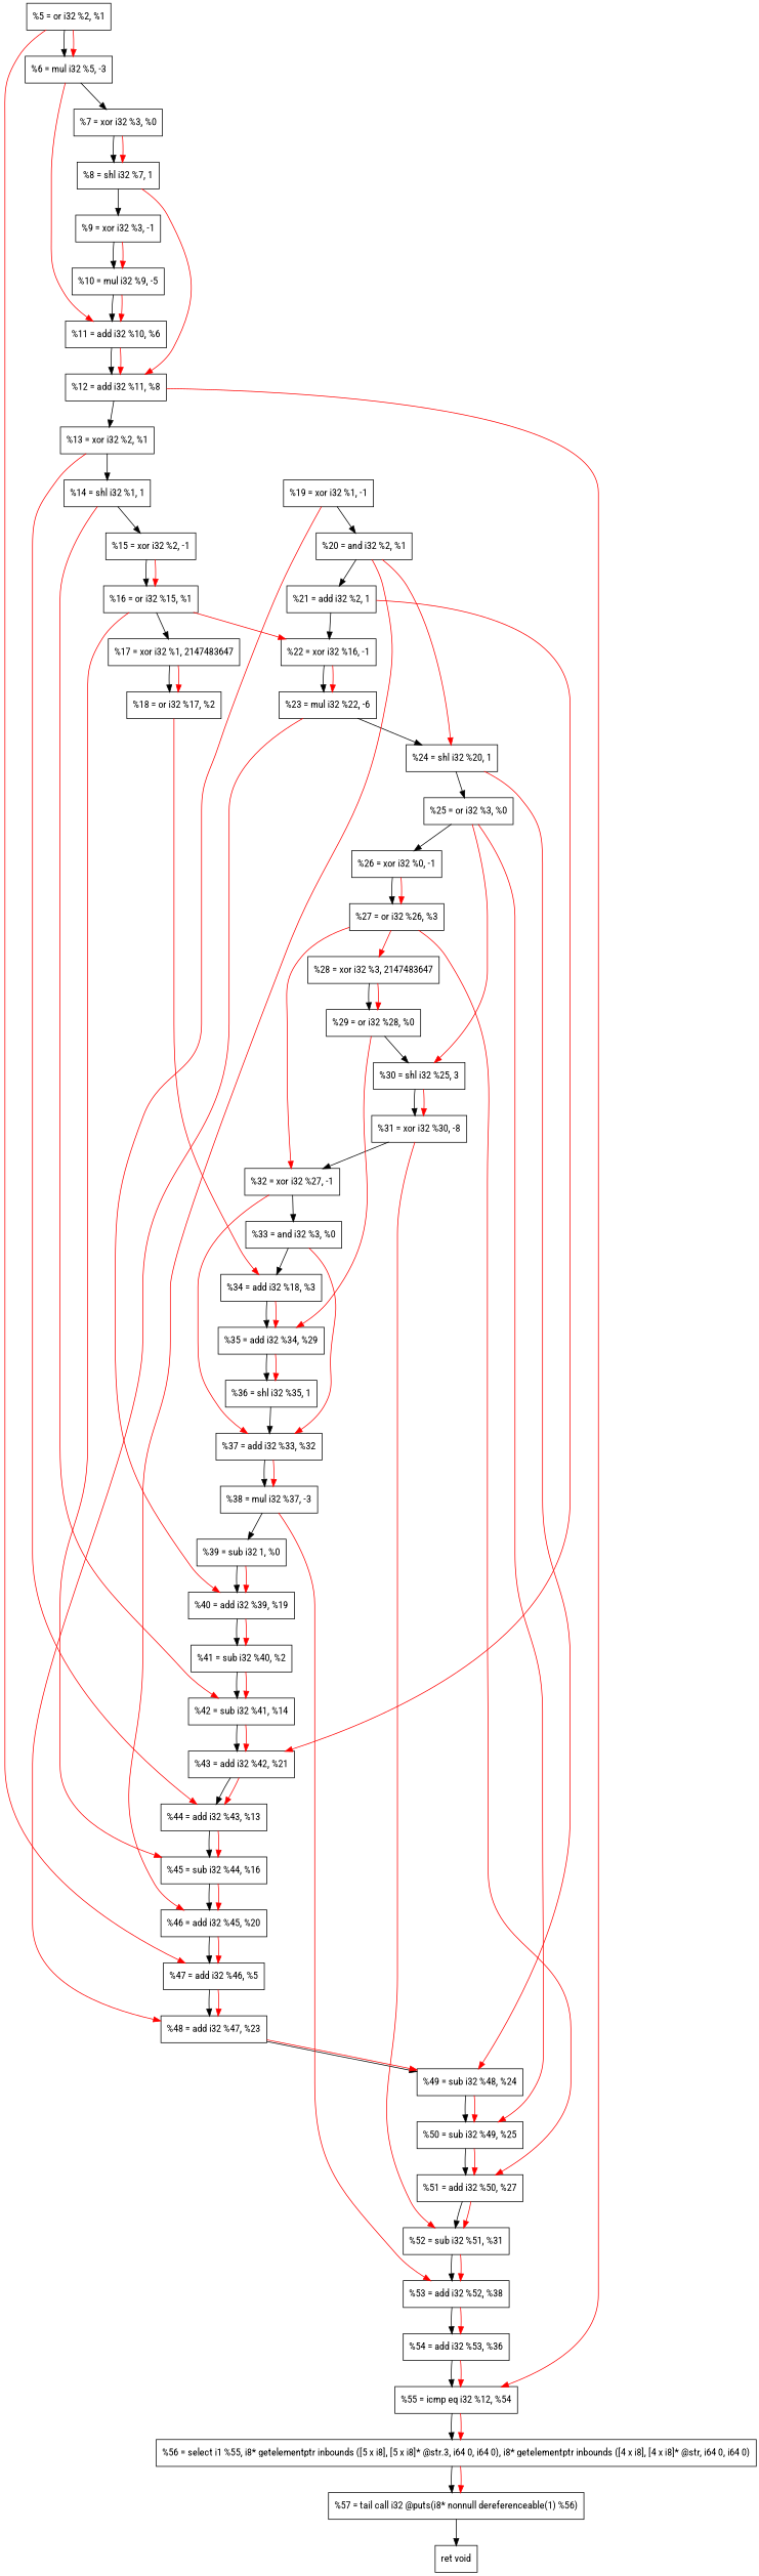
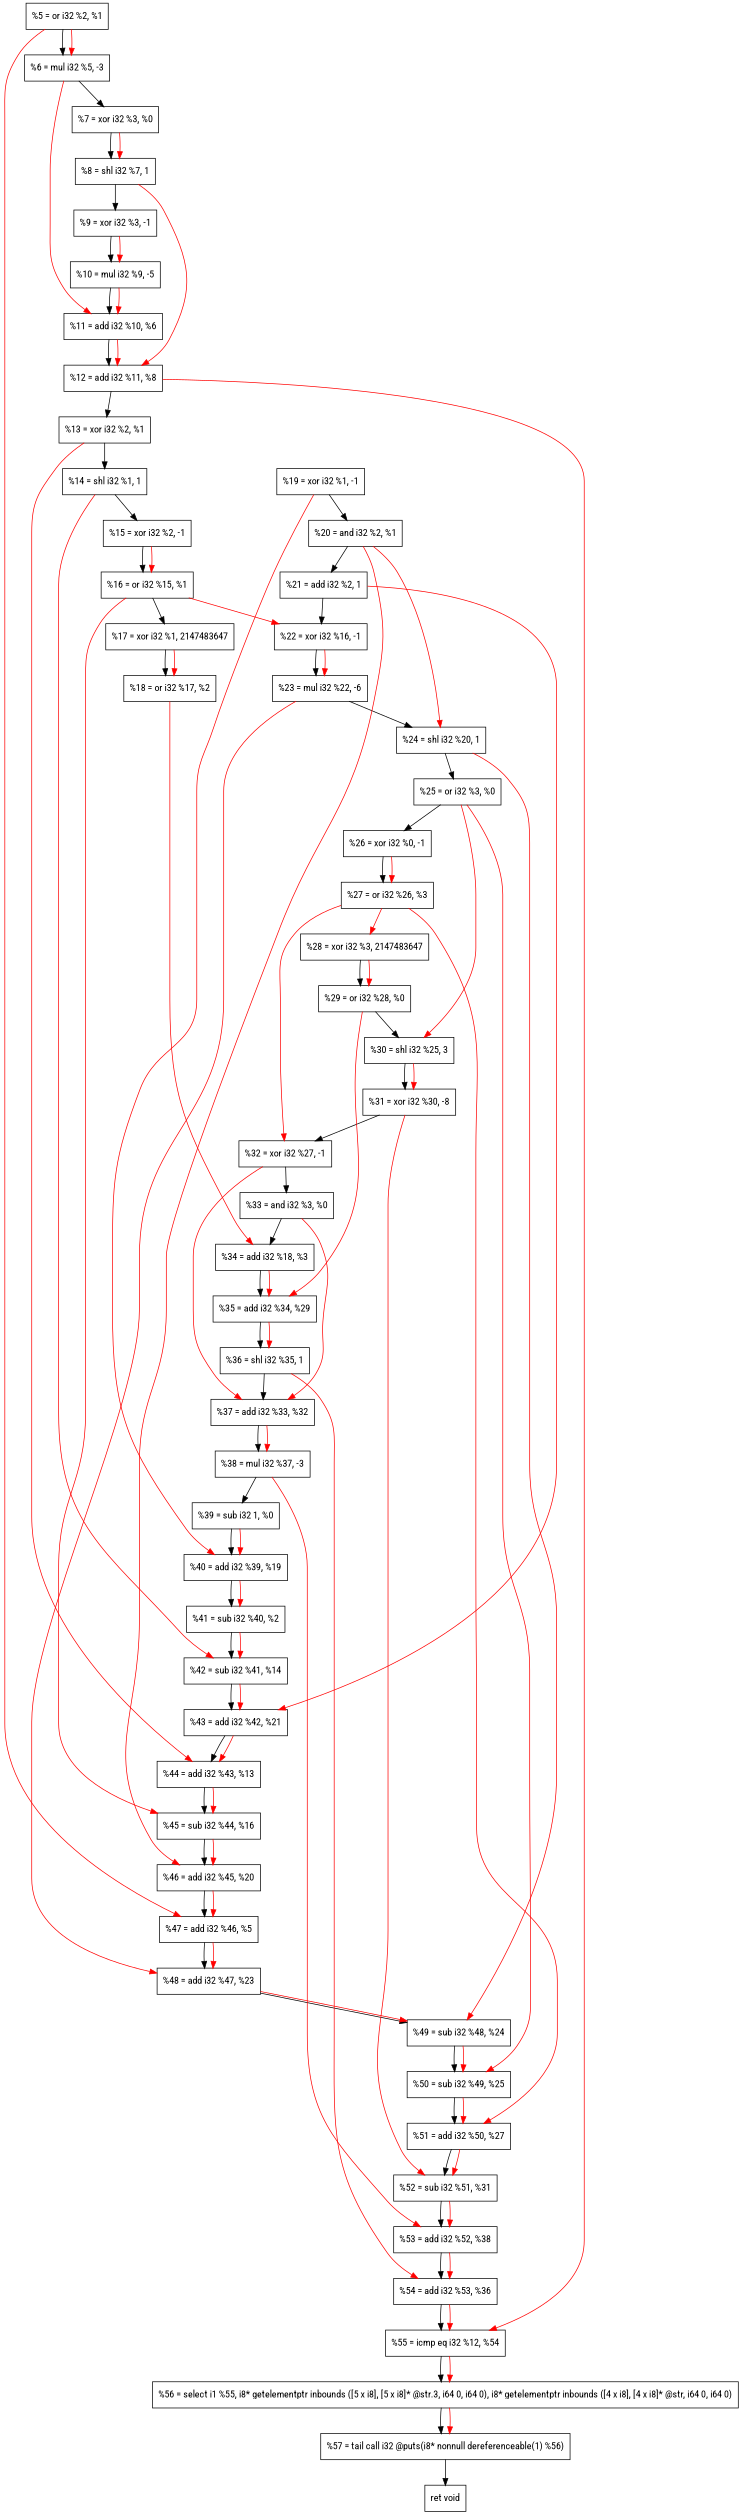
  digraph {
    fontname="Roboto Condensed"
    node [fontname="Roboto Condensed" shape=record]
    edge [fontname="Roboto Condensed" color=red]
    n1 [label="  %5 = or i32 %2, %1"]
    n2 [label="  %6 = mul i32 %5, -3"]
    n3 [label="  %47 = add i32 %46, %5"]
    n4 [label="  %7 = xor i32 %3, %0"]
    n5 [label="  %11 = add i32 %10, %6"]
    n6 [label="  %48 = add i32 %47, %23"]
    n7 [label="  %8 = shl i32 %7, 1"]
    n8 [label="  %12 = add i32 %11, %8"]
    n9 [label="  %9 = xor i32 %3, -1"]
    n10 [label="  %10 = mul i32 %9, -5"]
    n11 [label="  %13 = xor i32 %2, %1"]
    n12 [label="  %55 = icmp eq i32 %12, %54"]
    n13 [label="  %14 = shl i32 %1, 1"]
    n14 [label="  %44 = add i32 %43, %13"]
    n15 [label="  %56 = select i1 %55, i8* getelementptr inbounds ([5 x i8], [5 x i8]* @str.3, i64 0, i64 0), i8* getelementptr inbounds ([4 x i8], [4 x i8]* @str, i64 0, i64 0)"]
    n16 [label="  %15 = xor i32 %2, -1"]
    n17 [label="  %42 = sub i32 %41, %14"]
    n18 [label="  %45 = sub i32 %44, %16"]
    n19 [label="  %16 = or i32 %15, %1"]
    n20 [label="  %43 = add i32 %42, %21"]
    n21 [label="  %17 = xor i32 %1, 2147483647"]
    n22 [label="  %22 = xor i32 %16, -1"]
    n23 [label="  %18 = or i32 %17, %2"]
    n24 [label="  %23 = mul i32 %22, -6"]
    n25 [label="  %46 = add i32 %45, %20"]
    n26 [label="  %34 = add i32 %18, %3"]
    n27 [label="  %19 = xor i32 %1, -1"]
    n28 [label="  %20 = and i32 %2, %1"]
    n29 [label="  %40 = add i32 %39, %19"]
    n30 [label="  %35 = add i32 %34, %29"]
    n31 [label="  %21 = add i32 %2, 1"]
    n32 [label="  %24 = shl i32 %20, 1"]
    n33 [label="  %41 = sub i32 %40, %2"]
    n34 [label="  %25 = or i32 %3, %0"]
    n35 [label="  %49 = sub i32 %48, %24"]
    n36 [label="  %26 = xor i32 %0, -1"]
    n37 [label="  %30 = shl i32 %25, 3"]
    n38 [label="  %50 = sub i32 %49, %25"]
    n39 [label="  %27 = or i32 %26, %3"]
    n40 [label="  %31 = xor i32 %30, -8"]
    n41 [label="  %51 = add i32 %50, %27"]
    n42 [label="  %28 = xor i32 %3, 2147483647"]
    n43 [label="  %32 = xor i32 %27, -1"]
    n44 [label="  %29 = or i32 %28, %0"]
    n45 [label="  %33 = and i32 %3, %0"]
    n46 [label="  %37 = add i32 %33, %32"]
    n47 [label="  %52 = sub i32 %51, %31"]
    n48 [label="  %36 = shl i32 %35, 1"]
    n49 [label="  %53 = add i32 %52, %38"]
    n50 [label="  %38 = mul i32 %37, -3"]
    n51 [label="  %54 = add i32 %53, %36"]
    n52 [label="  %39 = sub i32 1, %0"]
    n53 [label="  %57 = tail call i32 @puts(i8* nonnull dereferenceable(1) %56)"]
    n54 [label="  ret void"]
    n1 -> n2 [color=""]
    n1 -> n2
    n1 -> n3
    n2 -> n4 [color=""]
    n2 -> n5
    n3 -> n6 [color=""]
    n3 -> n6
    n4 -> n7 [color=""]
    n4 -> n7
    n5 -> n8 [color=""]
    n5 -> n8
    n6 -> n35 [color=""]
    n6 -> n35
    n7 -> n8
    n7 -> n9 [color=""]
    n8 -> n11 [color=""]
    n8 -> n12
    n9 -> n10 [color=""]
    n9 -> n10
    n10 -> n5 [color=""]
    n10 -> n5
    n11 -> n13 [color=""]
    n11 -> n14
    n12 -> n15 [color=""]
    n12 -> n15
    n13 -> n16 [color=""]
    n13 -> n17
    n14 -> n18 [color=""]
    n14 -> n18
    n15 -> n53 [color=""]
    n15 -> n53
    n16 -> n19 [color=""]
    n16 -> n19
    n17 -> n20 [color=""]
    n17 -> n20
    n18 -> n25 [color=""]
    n18 -> n25
    n19 -> n18
    n19 -> n21 [color=""]
    n19 -> n22
    n20 -> n14 [color=""]
    n20 -> n14
    n21 -> n23 [color=""]
    n21 -> n23
    n22 -> n24 [color=""]
    n22 -> n24
    n23 -> n26
    n24 -> n6
    n24 -> n32 [color=""]
    n25 -> n3 [color=""]
    n25 -> n3
    n26 -> n30 [color=""]
    n26 -> n30
    n27 -> n28 [color=""]
    n27 -> n29
    n28 -> n25
    n28 -> n31 [color=""]
    n28 -> n32
    n29 -> n33 [color=""]
    n29 -> n33
    n30 -> n48 [color=""]
    n30 -> n48
    n31 -> n20
    n31 -> n22 [color=""]
    n32 -> n34 [color=""]
    n32 -> n35
    n33 -> n17 [color=""]
    n33 -> n17
    n34 -> n36 [color=""]
    n34 -> n37
    n34 -> n38
    n35 -> n38 [color=""]
    n35 -> n38
    n36 -> n39 [color=""]
    n36 -> n39
    n37 -> n40 [color=""]
    n37 -> n40
    n38 -> n41 [color=""]
    n38 -> n41
    n39 -> n41
    n39 -> n42
    n39 -> n43
    n40 -> n43 [color=""]
    n40 -> n47
    n41 -> n47 [color=""]
    n41 -> n47
    n42 -> n44 [color=""]
    n42 -> n44
    n43 -> n45 [color=""]
    n43 -> n46
    n44 -> n30
    n44 -> n37 [color=""]
    n45 -> n26 [color=""]
    n45 -> n46
    n46 -> n50 [color=""]
    n46 -> n50
    n47 -> n49 [color=""]
    n47 -> n49
    n48 -> n46 [color=""]
+   n48 -> n51
    n49 -> n51 [color=""]
    n49 -> n51
    n50 -> n49
    n50 -> n52 [color=""]
    n51 -> n12 [color=""]
    n51 -> n12
    n52 -> n29 [color=""]
    n52 -> n29
    n53 -> n54 [color=""]
  }
